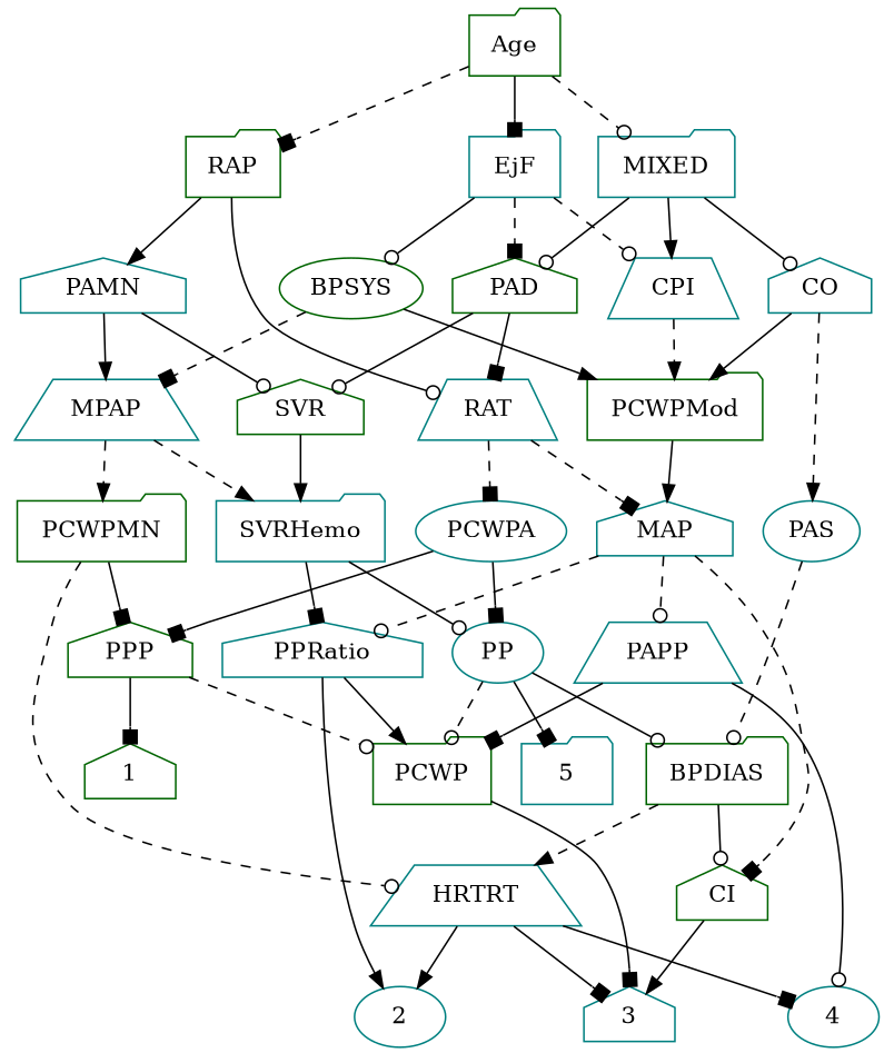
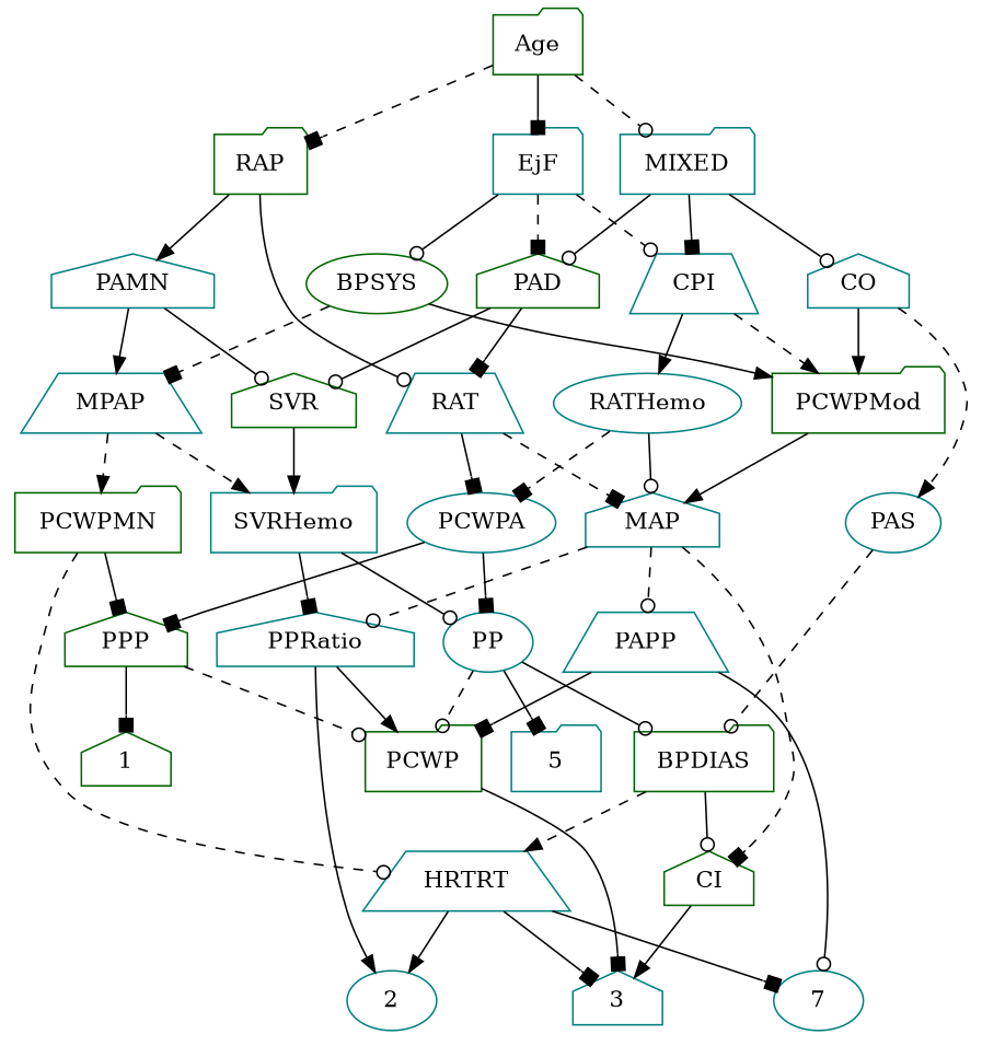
  strict digraph {
    node [color=teal shape=house]
    edge [arrowhead=box style=solid]
    1 [color=darkgreen height=0.5 width=0.75]
    2 [height=0.5 shape=ellipse width=0.75]
    3 [height=0.5 width=0.75]
-   4 [height=0.5 shape=ellipse width=0.75]
+   4 [height=0.5 shape=ellipse width=0.75 label=7]
    5 [height=0.5 shape=folder width=0.75]
    Age [color=darkgreen height=0.5 shape=folder width=0.75]
    EjF [height=0.5 shape=folder width=0.75]
    RAP [color=darkgreen height=0.5 shape=folder width=0.77632]
    MIXED [height=0.5 shape=folder width=1.1193]
    BPSYS [color=darkgreen height=0.5 shape=ellipse width=1.0471]
    PAD [color=darkgreen height=0.5 width=0.79437]
    CPI [height=0.5 shape=trapezium width=0.75]
    PAMN [height=0.5 width=1.011]
    RAT [height=0.5 shape=trapezium width=0.75827]
    CO [height=0.5 width=0.75]
    MPAP [height=0.5 shape=trapezium width=0.97491]
    PCWPMod [color=darkgreen height=0.5 shape=folder width=1.4443]
    SVR [color=darkgreen height=0.5 width=0.77632]
+   RATHemo [height=0.5 shape=ellipse width=1.3721]
    PAS [height=0.5 shape=ellipse width=0.75]
    PCWPMN [color=darkgreen height=0.5 shape=folder width=1.3902]
    SVRHemo [height=0.5 shape=folder width=1.3902]
    MAP [height=0.5 width=0.84854]
    PCWPA [height=0.5 shape=ellipse width=1.1555]
    BPDIAS [color=darkgreen height=0.5 shape=folder width=1.1735]
    PPP [color=darkgreen height=0.5 width=0.75]
    HRTRT [height=0.5 shape=trapezium width=1.1013]
    PP [height=0.5 shape=ellipse width=0.75]
    PPRatio [height=0.5 width=1.1013]
    PCWP [color=darkgreen height=0.5 shape=folder width=0.97491]
    CI [color=darkgreen height=0.5 width=0.75]
    PAPP [height=0.5 shape=trapezium width=0.88464]
    Age -> EjF
    Age -> RAP [style=dashed]
    Age -> MIXED [arrowhead=odot style=dashed]
    EjF -> BPSYS [arrowhead=odot]
    EjF -> PAD [style=dashed]
    EjF -> CPI [arrowhead=odot style=dashed]
    RAP -> PAMN [arrowhead=normal]
    RAP -> RAT [arrowhead=odot]
    MIXED -> PAD [arrowhead=odot]
-   MIXED -> CPI [arrowhead=normal]
+   MIXED -> CPI
    MIXED -> CO [arrowhead=odot]
    BPSYS -> MPAP [style=dashed]
    BPSYS -> PCWPMod [arrowhead=normal]
    PAD -> RAT
    PAD -> SVR [arrowhead=odot]
    CPI -> PCWPMod [arrowhead=normal style=dashed]
+   CPI -> RATHemo [arrowhead=normal]
    PAMN -> MPAP [arrowhead=normal]
    PAMN -> SVR [arrowhead=odot]
    RAT -> MAP [style=dashed]
-   RAT -> PCWPA [style=dashed]
+   RAT -> PCWPA
    CO -> PCWPMod [arrowhead=normal]
    CO -> PAS [arrowhead=normal style=dashed]
    MPAP -> PCWPMN [arrowhead=normal style=dashed]
    MPAP -> SVRHemo [arrowhead=normal style=dashed]
    PCWPMod -> MAP [arrowhead=normal]
    SVR -> SVRHemo [arrowhead=normal]
+   RATHemo -> MAP [arrowhead=odot]
+   RATHemo -> PCWPA [style=dashed]
    PAS -> BPDIAS [arrowhead=odot style=dashed]
    PCWPMN -> PPP
    PCWPMN -> HRTRT [arrowhead=odot style=dashed]
    SVRHemo -> PP [arrowhead=odot]
    SVRHemo -> PPRatio
    MAP -> PPRatio [arrowhead=odot style=dashed]
    MAP -> CI [style=dashed]
    MAP -> PAPP [arrowhead=odot style=dashed]
    PCWPA -> PPP
    PCWPA -> PP
    BPDIAS -> HRTRT [arrowhead=normal style=dashed]
    BPDIAS -> CI [arrowhead=odot]
    PPP -> 1
    PPP -> PCWP [arrowhead=odot style=dashed]
    HRTRT -> 2 [arrowhead=normal]
    HRTRT -> 3
    HRTRT -> 4
    PP -> 5
    PP -> BPDIAS [arrowhead=odot]
    PP -> PCWP [arrowhead=odot style=dashed]
    PPRatio -> 2 [arrowhead=normal]
    PPRatio -> PCWP [arrowhead=normal]
    PCWP -> 3
    CI -> 3 [arrowhead=normal]
    PAPP -> 4 [arrowhead=odot]
    PAPP -> PCWP
  }
